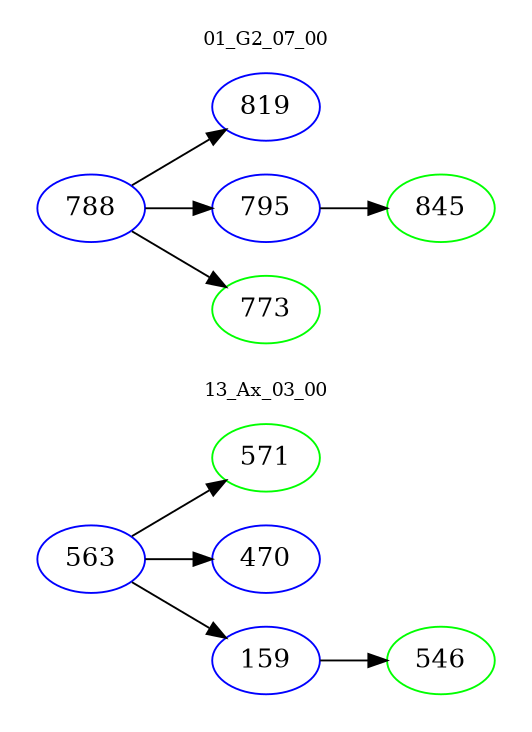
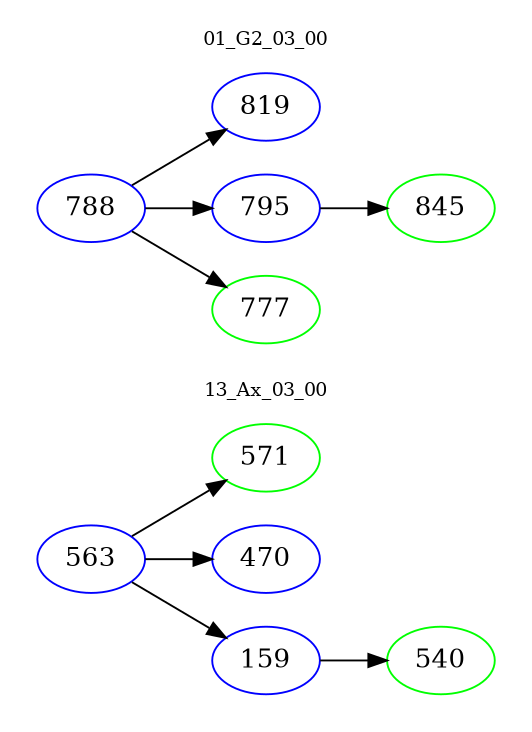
  digraph {
    rankdir=LR
    node [color=blue]
    edge [color=black]
    n1 [label=563]
    n2 [label=159]
    n3 [label=470]
    n4 [color=green label=571]
-   n5 [color=green label=546]
+   n5 [color=green label=540]
    n6 [label=788]
-   n7 [color=green label=773]
+   n7 [color=green label=777]
    n8 [label=795]
    n9 [label=819]
    n10 [color=green label=845]
    subgraph cluster_1 {
      color=white
      fontsize=10
      label="13_Ax_03_00"
      n1
      n2
      n3
      n4
      n5
    }
    subgraph cluster_2 {
      color=white
      fontsize=10
-     label="01_G2_07_00"
+     label="01_G2_03_00"
      n6
      n7
      n8
      n9
      n10
    }
    n1 -> n2
    n1 -> n3
    n1 -> n4
    n2 -> n5
    n6 -> n7
    n6 -> n8
    n6 -> n9
    n8 -> n10
  }
